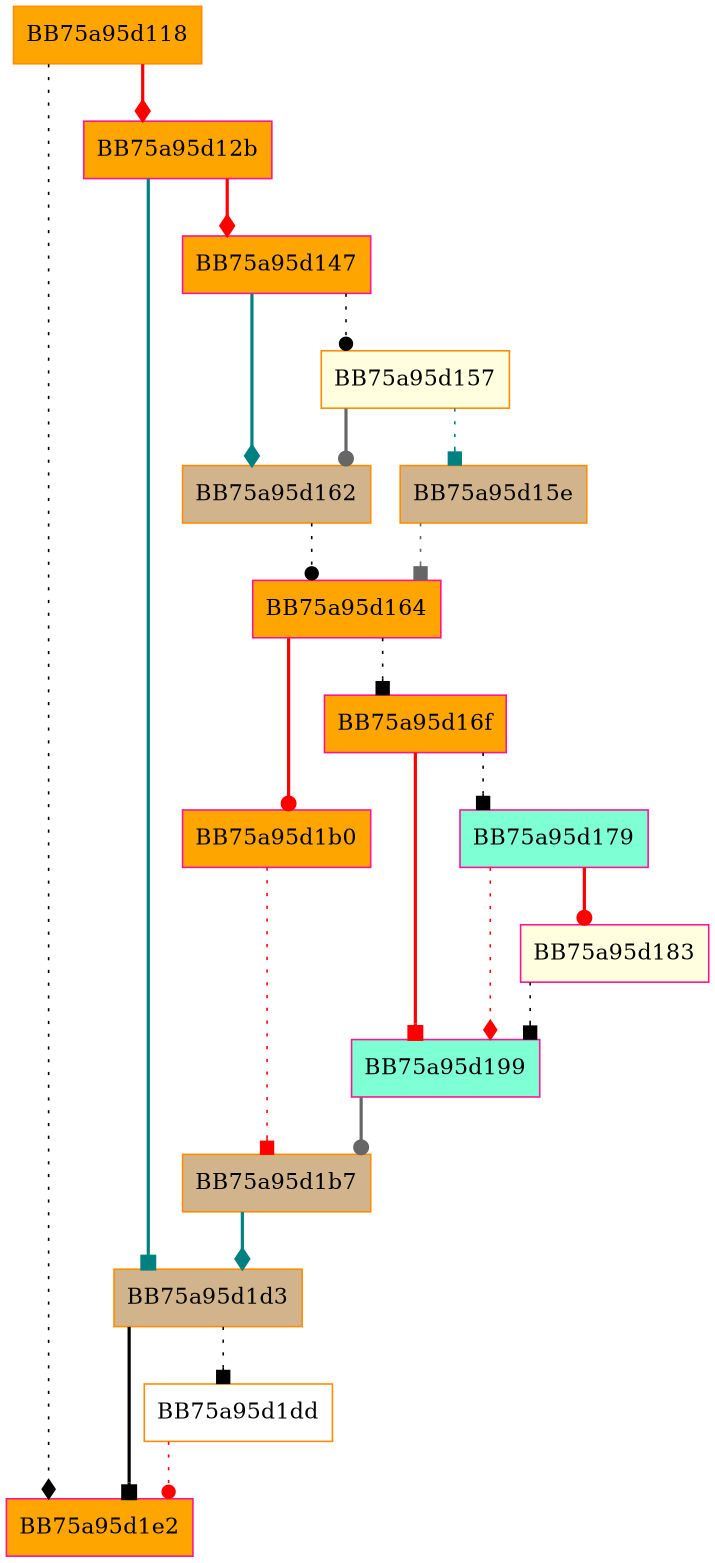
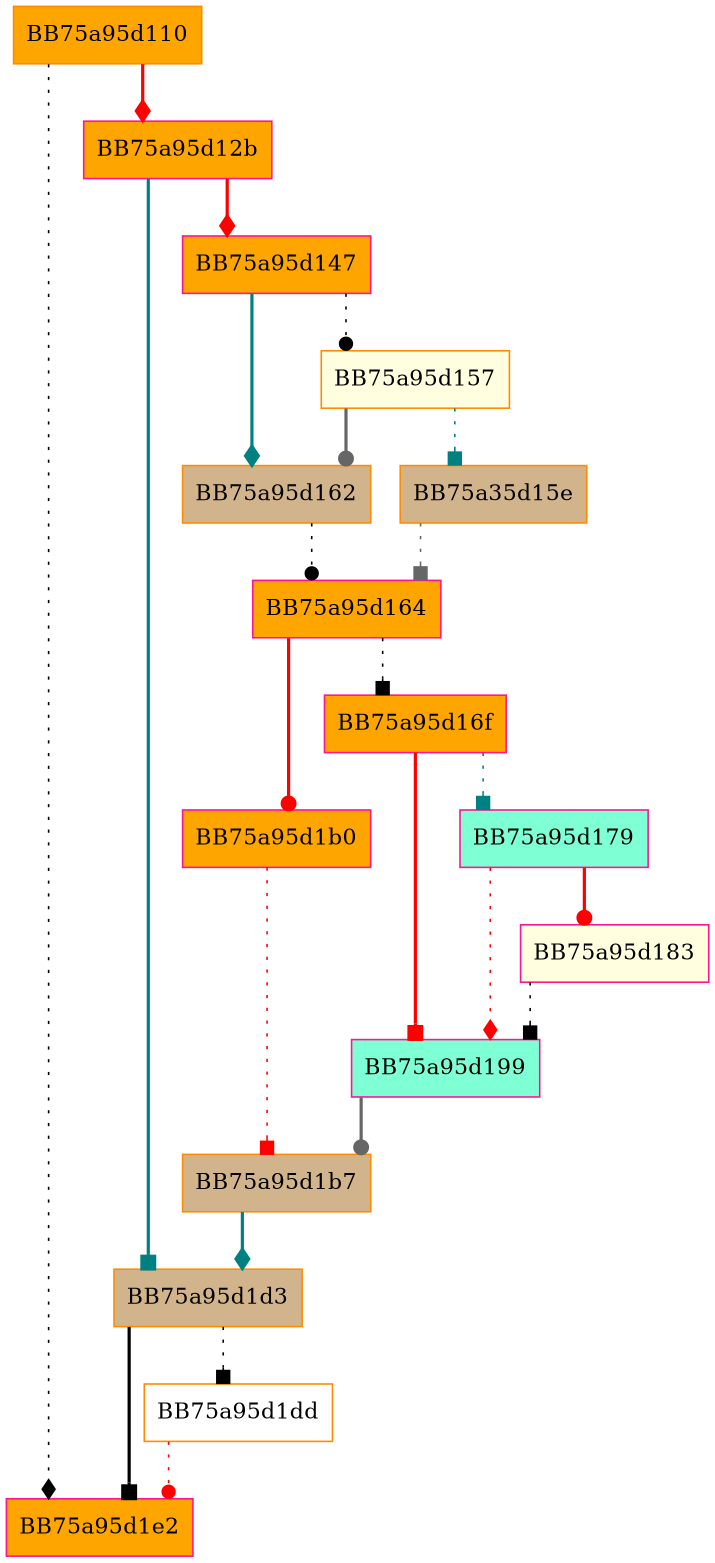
  digraph {
    splines=ortho
    node [color=deeppink fillcolor=orange shape=box style=filled]
    edge [arrowhead=box color=red style=dotted]
-   BB75a95d118 [color=darkorange]
+   BB75a95d118 [color=darkorange label=BB75a95d110]
    BB75a95d1e2
    BB75a95d12b
    BB75a95d1d3 [color=darkorange fillcolor=tan]
    BB75a95d147
    BB75a95d1dd [color=darkorange fillcolor=white]
    BB75a95d162 [color=darkorange fillcolor=tan]
    BB75a95d157 [color=darkorange fillcolor=lightyellow]
    BB75a95d164
-   BB75a95d15e [color=darkorange fillcolor=tan]
+   BB75a95d15e [color=darkorange fillcolor=tan label=BB75a35d15e]
    BB75a95d1b0
    BB75a95d16f
    BB75a95d1b7 [color=darkorange fillcolor=tan]
    BB75a95d199 [fillcolor=aquamarine]
    BB75a95d179 [fillcolor=aquamarine]
    BB75a95d183 [fillcolor=lightyellow]
    BB75a95d118 -> BB75a95d1e2 [arrowhead=diamond color=black]
    BB75a95d118 -> BB75a95d12b [arrowhead=diamond style=bold]
    BB75a95d12b -> BB75a95d1d3 [color=teal style=bold]
    BB75a95d12b -> BB75a95d147 [arrowhead=diamond style=bold]
    BB75a95d1d3 -> BB75a95d1e2 [color=black style=bold]
    BB75a95d1d3 -> BB75a95d1dd [color=black]
    BB75a95d147 -> BB75a95d162 [arrowhead=diamond color=teal style=bold]
    BB75a95d147 -> BB75a95d157 [arrowhead=dot color=black]
    BB75a95d1dd -> BB75a95d1e2 [arrowhead=dot]
    BB75a95d162 -> BB75a95d164 [arrowhead=dot color=black]
    BB75a95d157 -> BB75a95d162 [arrowhead=dot color=gray40 style=bold]
    BB75a95d157 -> BB75a95d15e [color=teal]
    BB75a95d164 -> BB75a95d1b0 [arrowhead=dot style=bold]
    BB75a95d164 -> BB75a95d16f [color=black]
    BB75a95d15e -> BB75a95d164 [color=gray40]
    BB75a95d1b0 -> BB75a95d1b7
    BB75a95d16f -> BB75a95d199 [style=bold]
-   BB75a95d16f -> BB75a95d179 [color=black]
+   BB75a95d16f -> BB75a95d179 [color=teal]
    BB75a95d1b7 -> BB75a95d1d3 [arrowhead=diamond color=teal style=bold]
    BB75a95d199 -> BB75a95d1b7 [arrowhead=dot color=gray40 style=bold]
    BB75a95d179 -> BB75a95d199 [arrowhead=diamond]
    BB75a95d179 -> BB75a95d183 [arrowhead=dot style=bold]
    BB75a95d183 -> BB75a95d199 [color=black]
  }
